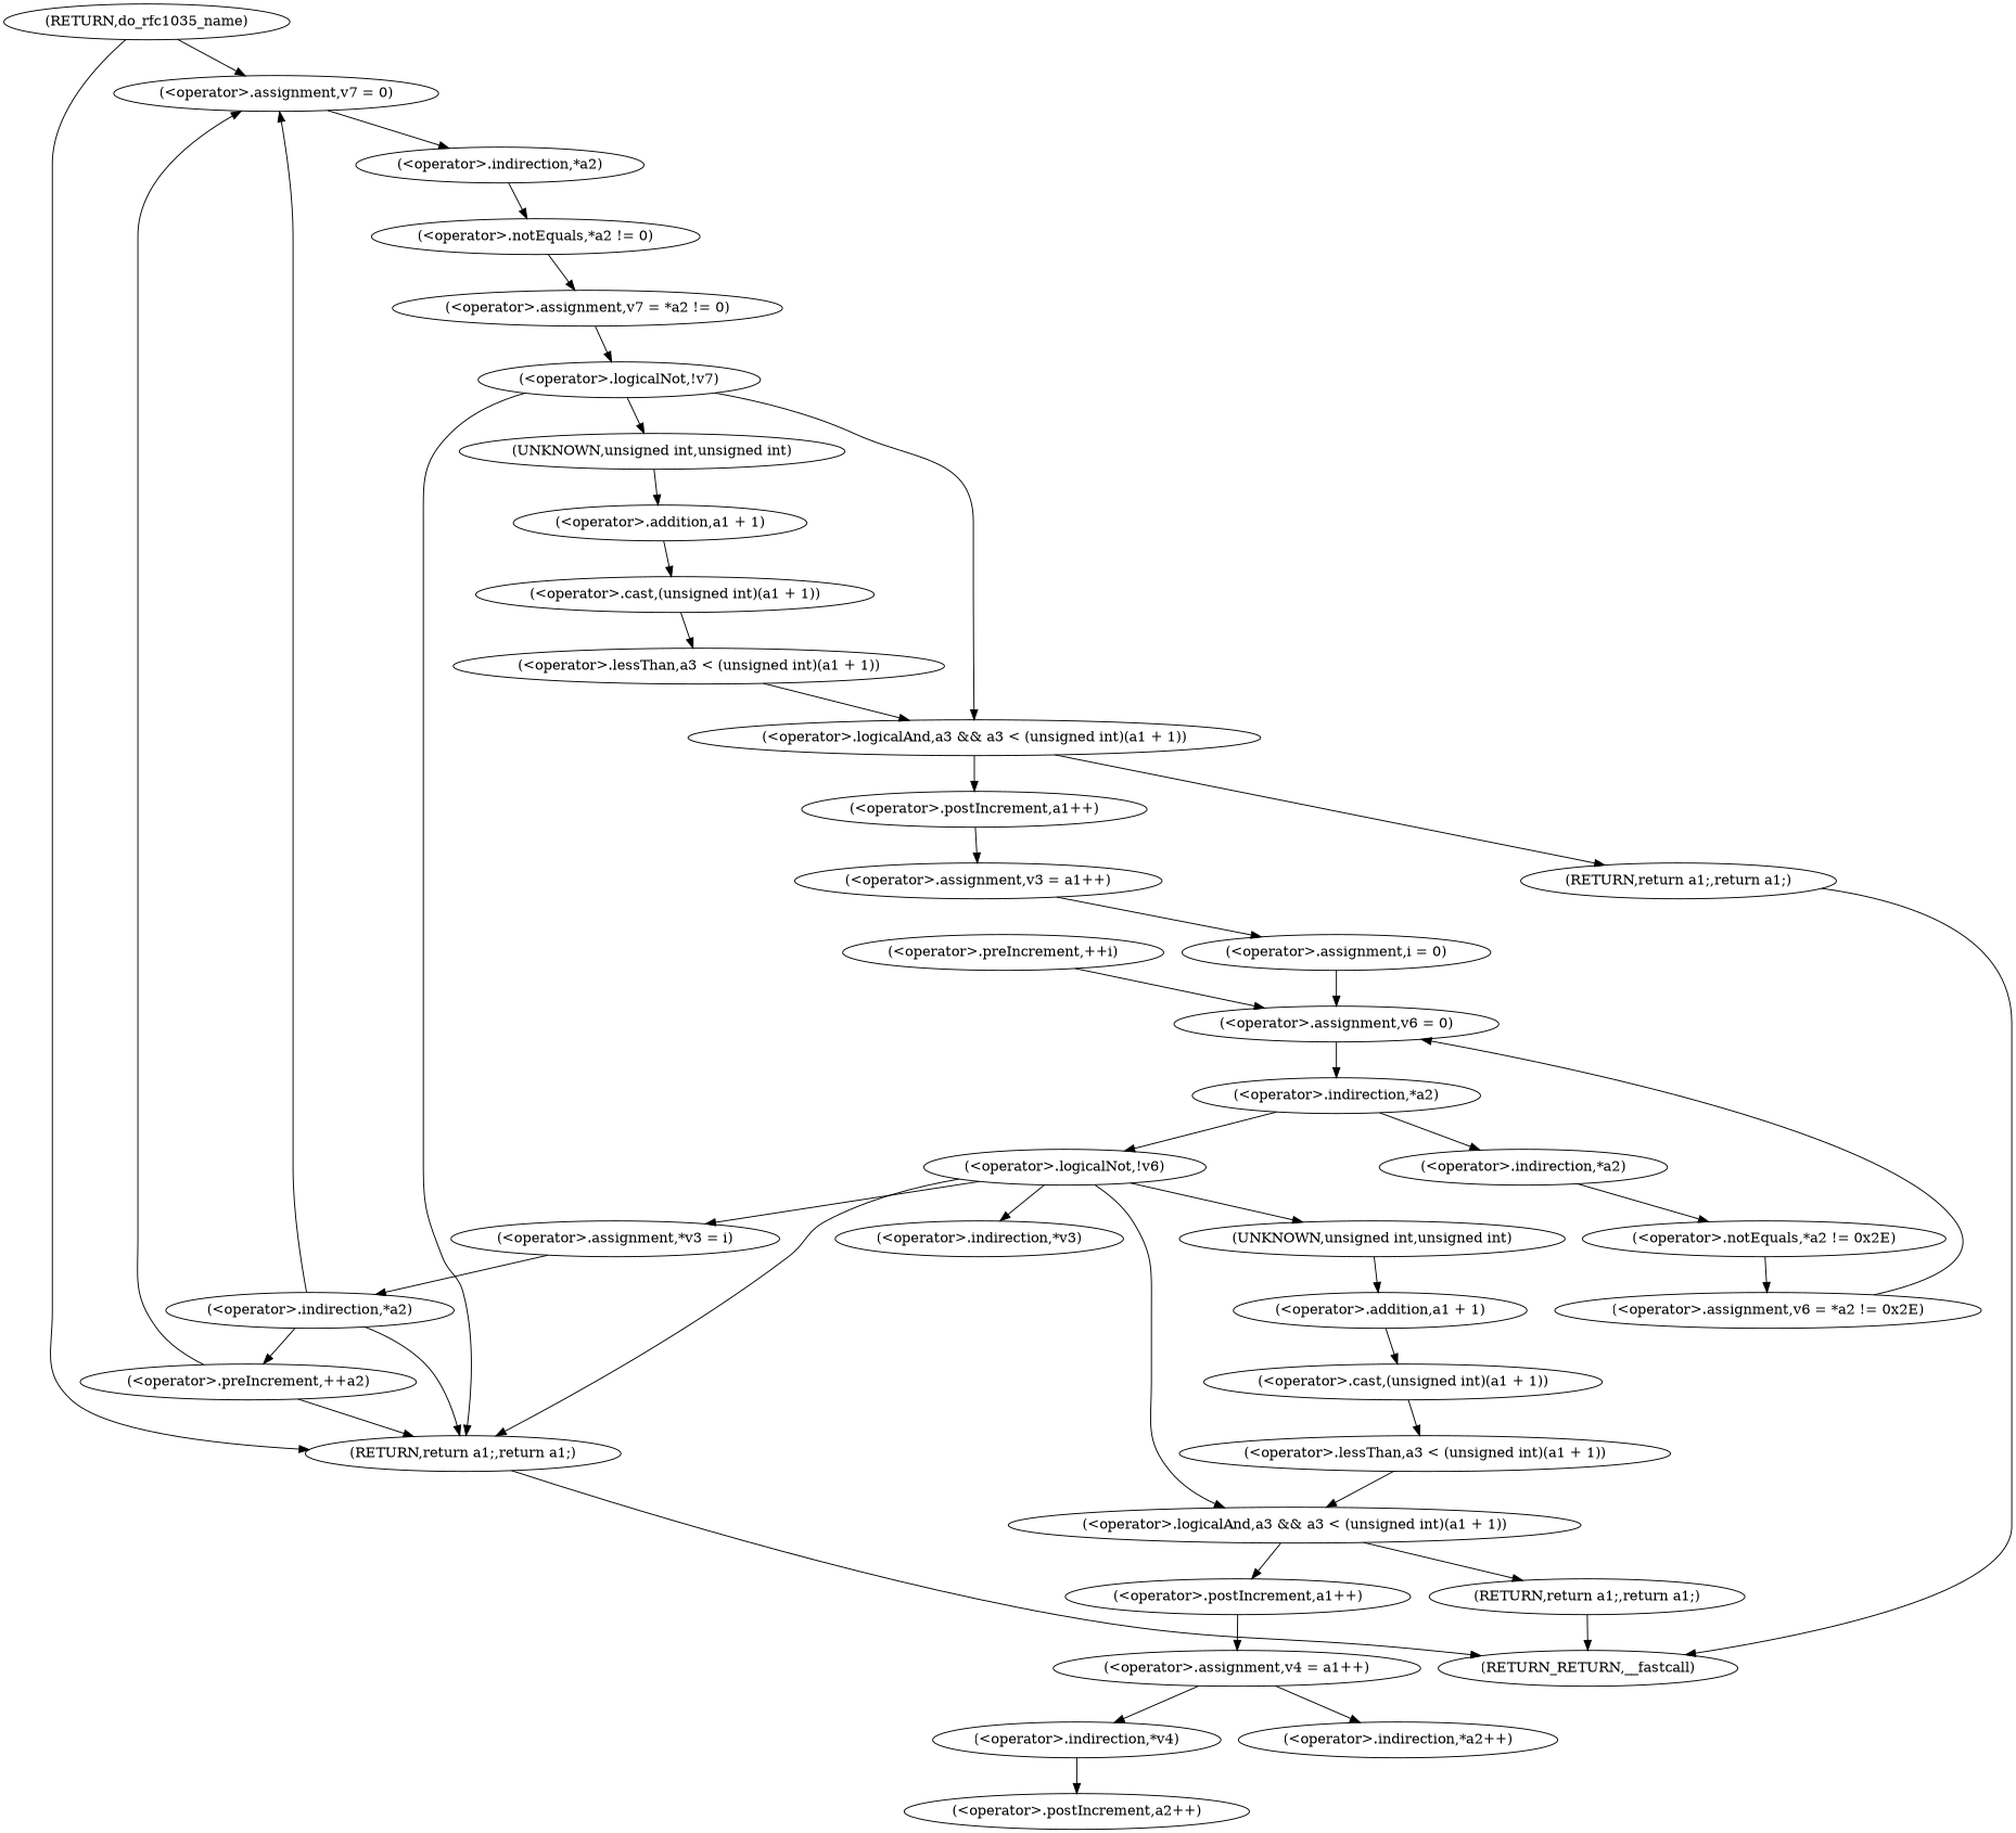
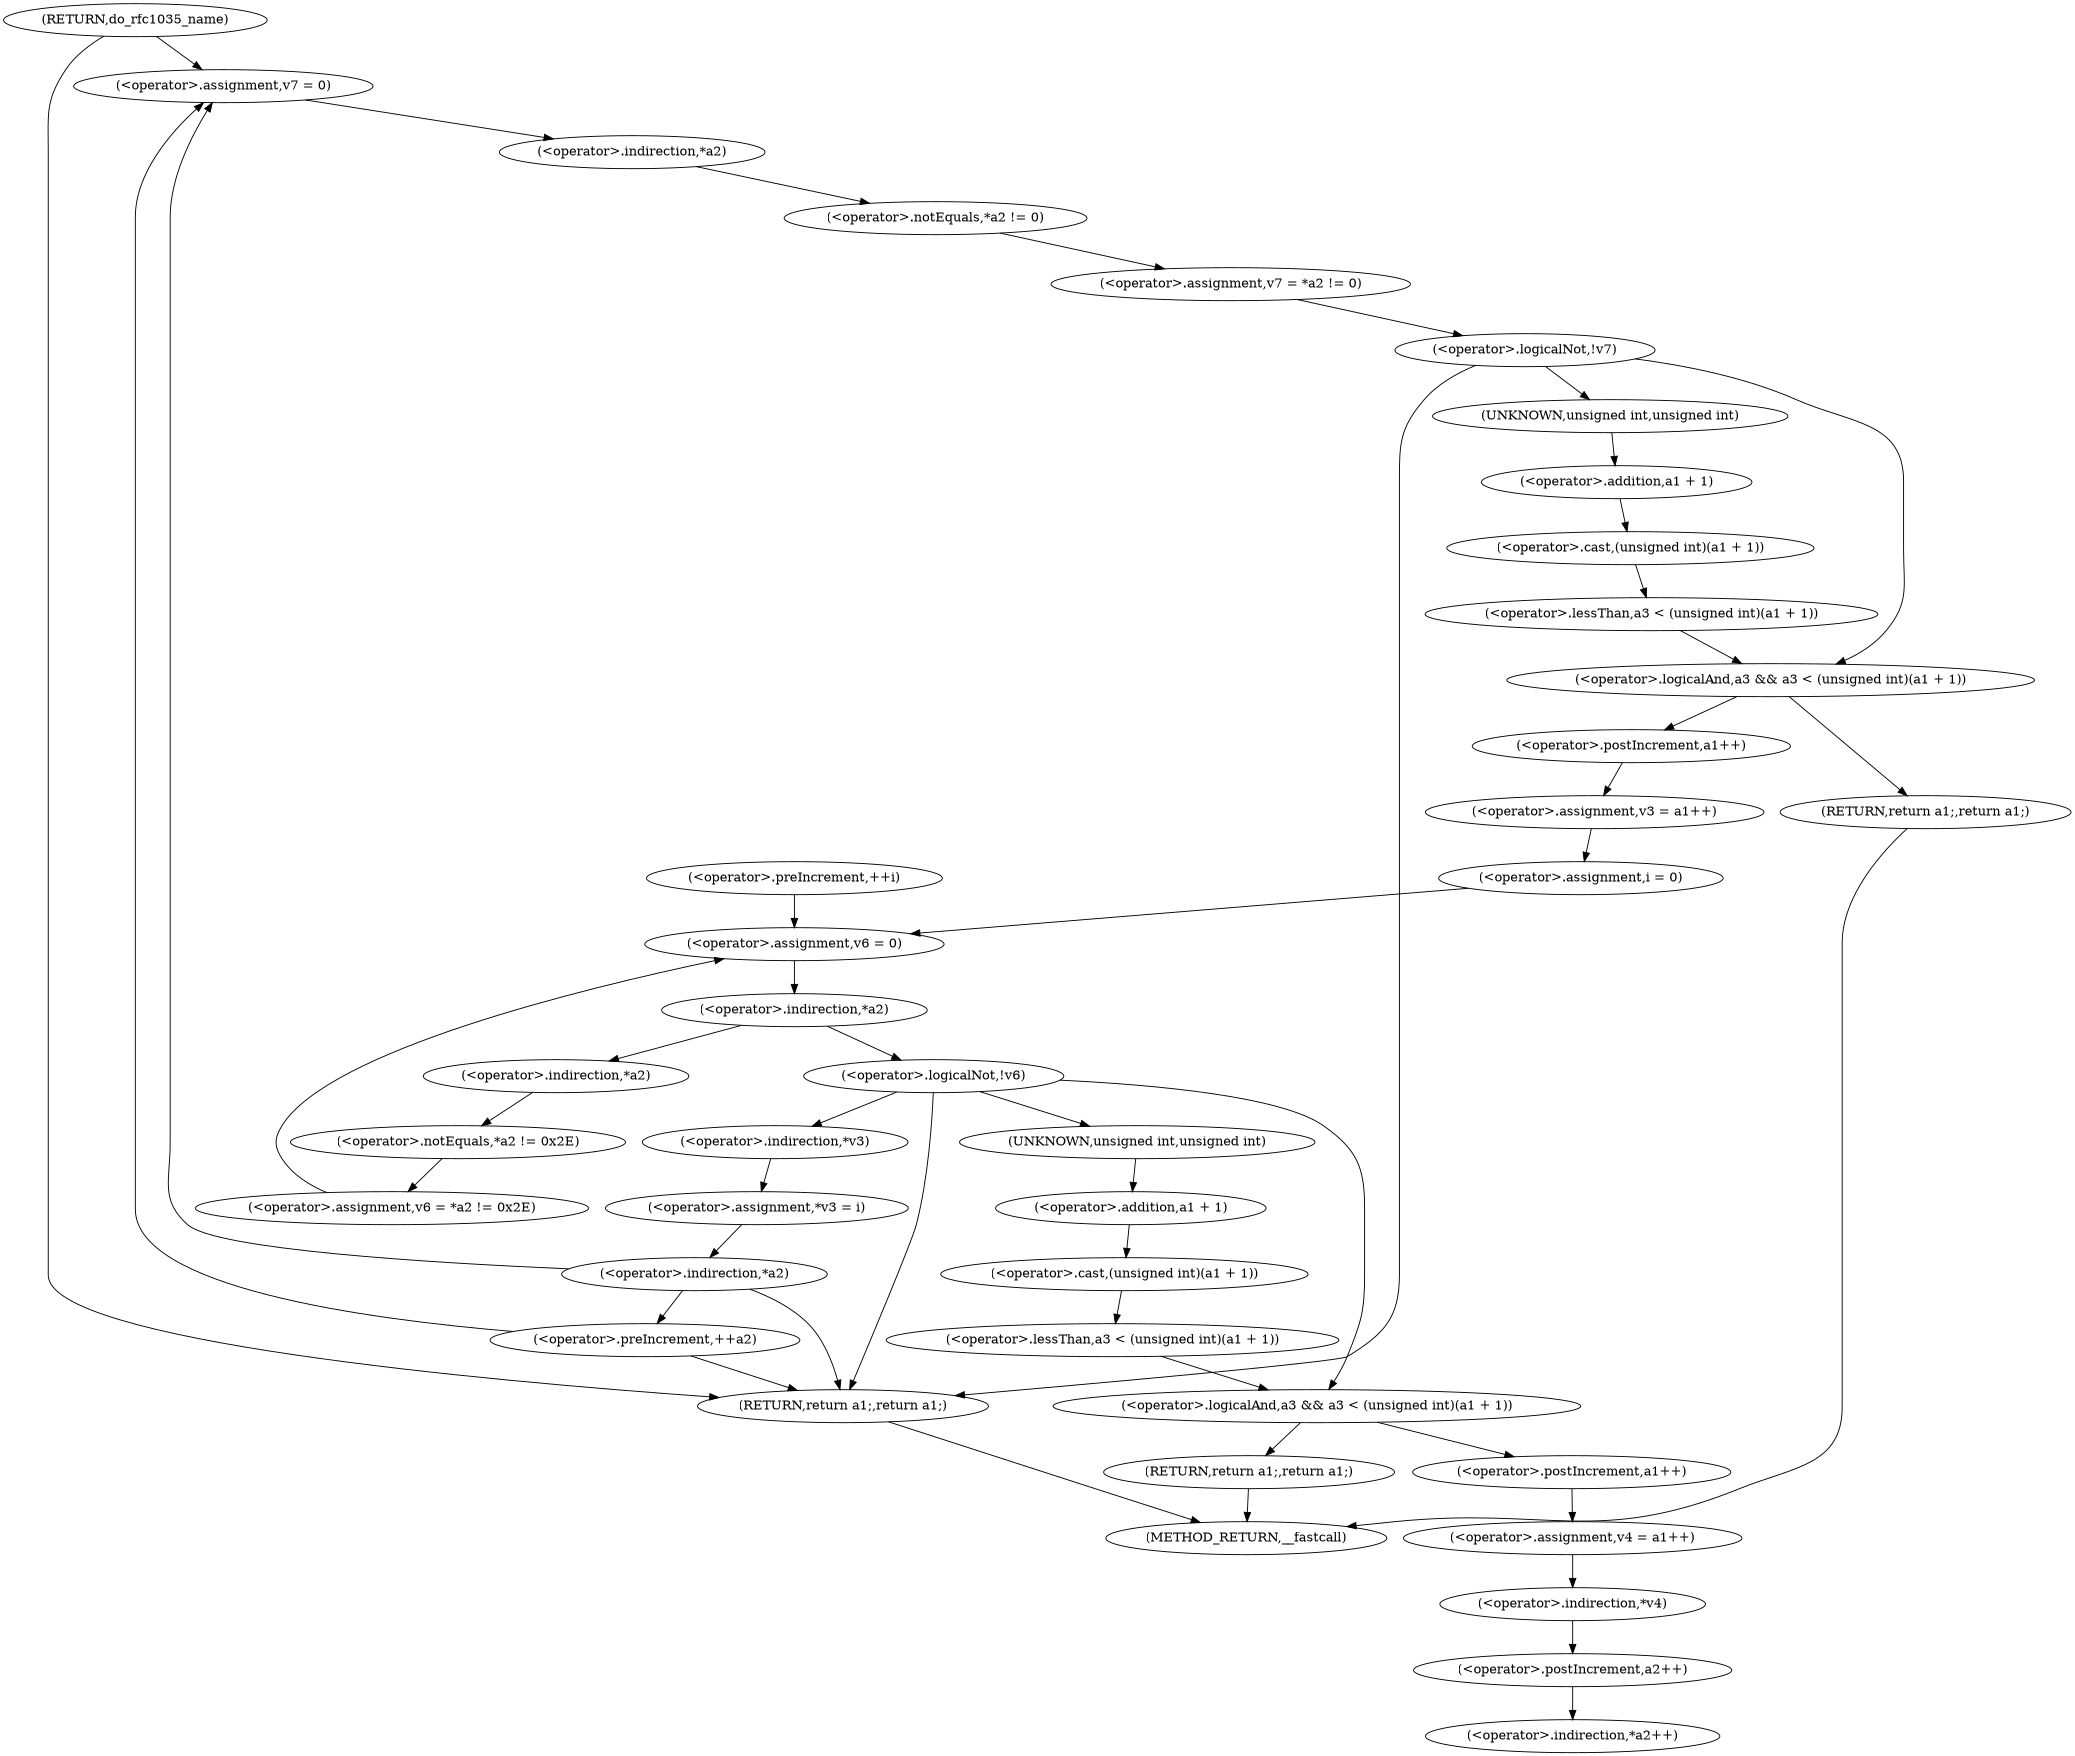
  digraph {
    n1 [label="(<operator>.assignment,v7 = 0)"]
    n2 [label="(<operator>.indirection,*a2)"]
    n3 [label="(<operator>.notEquals,*a2 != 0)"]
    n4 [label="(<operator>.logicalNot,!v7)"]
    n5 [label="(<operator>.logicalAnd,a3 && a3 < (unsigned int)(a1 + 1))"]
    n6 [label="(UNKNOWN,unsigned int,unsigned int)"]
    n7 [label="(RETURN,return a1;,return a1;)"]
    n8 [label="(<operator>.assignment,v7 = *a2 != 0)"]
    n9 [label="(RETURN,return a1;,return a1;)"]
    n10 [label="(<operator>.postIncrement,a1++)"]
    n11 [label="(<operator>.addition,a1 + 1)"]
-   n12 [label="(RETURN_RETURN,__fastcall)"]
+   n12 [label="(METHOD_RETURN,__fastcall)"]
    n13 [label="(<operator>.assignment,v3 = a1++)"]
    n14 [label="(<operator>.lessThan,a3 < (unsigned int)(a1 + 1))"]
    n15 [label="(<operator>.cast,(unsigned int)(a1 + 1))"]
    n16 [label="(<operator>.assignment,i = 0)"]
    n17 [label="(<operator>.assignment,v6 = 0)"]
    n18 [label="(<operator>.indirection,*a2)"]
    n19 [label="(<operator>.preIncrement,++i)"]
    n20 [label="(<operator>.indirection,*a2)"]
    n21 [label="(<operator>.logicalNot,!v6)"]
    n22 [label="(<operator>.notEquals,*a2 != 0x2E)"]
    n23 [label="(<operator>.logicalAnd,a3 && a3 < (unsigned int)(a1 + 1))"]
    n24 [label="(UNKNOWN,unsigned int,unsigned int)"]
    n25 [label="(<operator>.indirection,*v3)"]
    n26 [label="(<operator>.assignment,v6 = *a2 != 0x2E)"]
    n27 [label="(RETURN,return a1;,return a1;)"]
    n28 [label="(<operator>.postIncrement,a1++)"]
    n29 [label="(<operator>.addition,a1 + 1)"]
    n30 [label="(<operator>.assignment,*v3 = i)"]
    n31 [label="(<operator>.assignment,v4 = a1++)"]
    n32 [label="(<operator>.lessThan,a3 < (unsigned int)(a1 + 1))"]
    n33 [label="(<operator>.cast,(unsigned int)(a1 + 1))"]
    n34 [label="(<operator>.indirection,*v4)"]
    n35 [label="(<operator>.postIncrement,a2++)"]
    n36 [label="(<operator>.indirection,*a2++)"]
    n37 [label="(<operator>.indirection,*a2)"]
    n38 [label="(<operator>.preIncrement,++a2)"]
    n39 [label="(RETURN,do_rfc1035_name)"]
    n1 -> n2
    n2 -> n3
    n3 -> n8
    n4 -> n5
    n4 -> n6
    n4 -> n7
    n5 -> n9
    n5 -> n10
    n6 -> n11
    n7 -> n12
    n8 -> n4
    n9 -> n12
    n10 -> n13
    n11 -> n15
    n13 -> n16
    n14 -> n5
    n15 -> n14
    n16 -> n17
    n17 -> n18
    n18 -> n20
    n18 -> n21
    n19 -> n17
    n20 -> n22
    n21 -> n7
    n21 -> n23
    n21 -> n24
    n21 -> n25
    n22 -> n26
    n23 -> n27
    n23 -> n28
    n24 -> n29
-   n21 -> n30
+   n25 -> n30
    n26 -> n17
    n27 -> n12
    n28 -> n31
    n29 -> n33
    n30 -> n37
    n31 -> n34
    n32 -> n23
    n33 -> n32
    n34 -> n35
-   n31 -> n36
+   n35 -> n36
    n37 -> n1
    n37 -> n7
    n37 -> n38
    n38 -> n1
    n38 -> n7
    n39 -> n1
    n39 -> n7
  }
